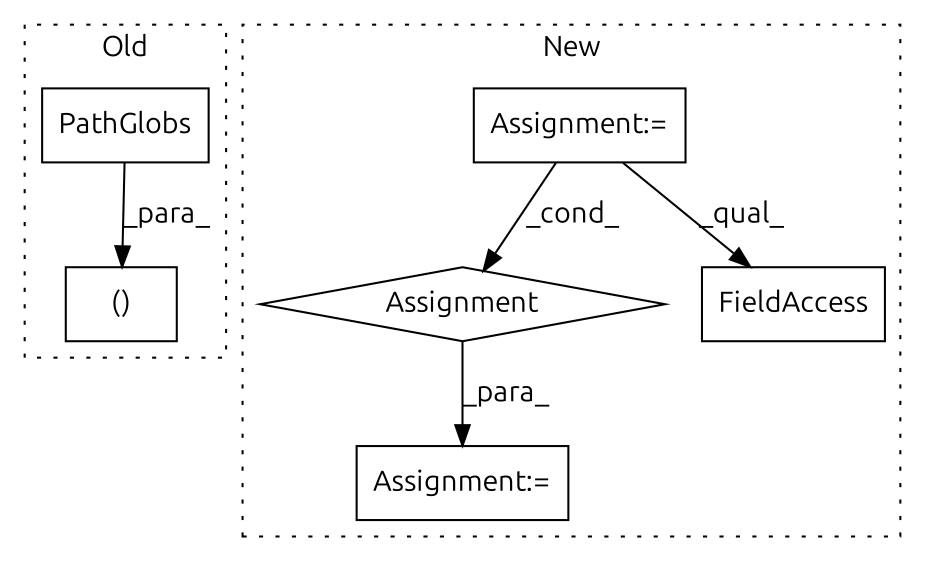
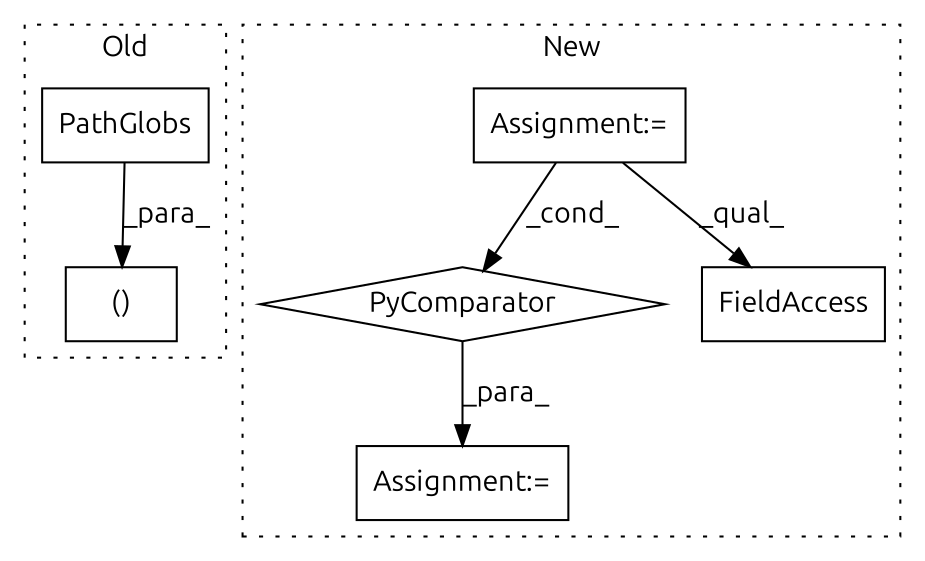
  digraph {
    fontname=Ubuntu
    node [a=7 l=30 s=2234 shape=box fontname=Ubuntu]
    edge [fontname=Ubuntu]
    n1 [a=32 l="10,1" label=PathGlobs s="2785,2813"]
    n2 [a=106 l=122 label="()" s=2984]
-   n3 [a=113 label=Assignment shape=diamond]
+   n3 [a=113 label=PyComparator shape=diamond]
    n4 [label="Assignment:="]
    n5 [a=22 l=6 label=FieldAccess s=2074]
    n6 [l=1 label="Assignment:=" s=2060]
    subgraph cluster_1 {
      label=Old
      style=dotted
      n1
      n2
    }
    subgraph cluster_2 {
      label=New
      style=dotted
      n3
      n4
      n5
      n6
    }
    n1 -> n2 [label=_para_]
    n3 -> n6 [label=_para_]
    n4 -> n3 [label=_cond_]
    n4 -> n5 [label=_qual_]
  }
